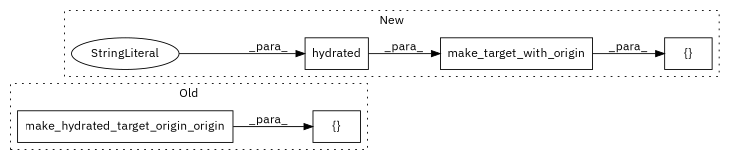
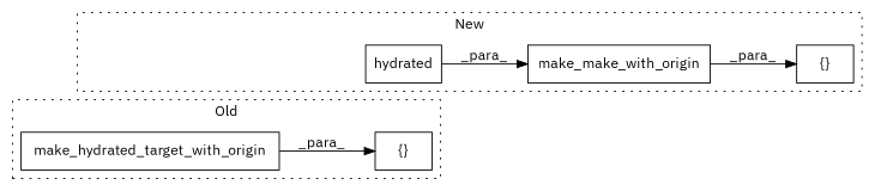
  digraph {
    fontname="IBM Plex Sans"
    rankdir=LR
    node [a=32 fontname="IBM Plex Sans" l="1,1" shape=box]
    edge [fontname="IBM Plex Sans"]
-   n1 [l="33,1" label=make_hydrated_target_origin_origin s="6830,6867"]
+   n1 [l="33,1" label=make_hydrated_target_with_origin s="6830,6867"]
    n2 [a=4 label="{}" s="6821,6915"]
-   n3 [l="24,1" label=make_target_with_origin s="7658,7702"]
+   n3 [l="24,1" label=make_make_with_origin s="7658,7702"]
    n4 [a=4 label="{}" s="7601,7703"]
    n5 [l="6,1" label=hydrated s="7690,7701"]
-   n6 [a=45 l=5 label=StringLiteral s=7696 shape=ellipse]
    subgraph cluster_1 {
      label=Old
      style=dotted
      n1
      n2
    }
    subgraph cluster_2 {
      label=New
      style=dotted
      n3
      n4
      n5
-     n6
    }
    n1 -> n2 [label=_para_]
    n3 -> n4 [label=_para_]
    n5 -> n3 [label=_para_]
-   n6 -> n5 [label=_para_]
  }
